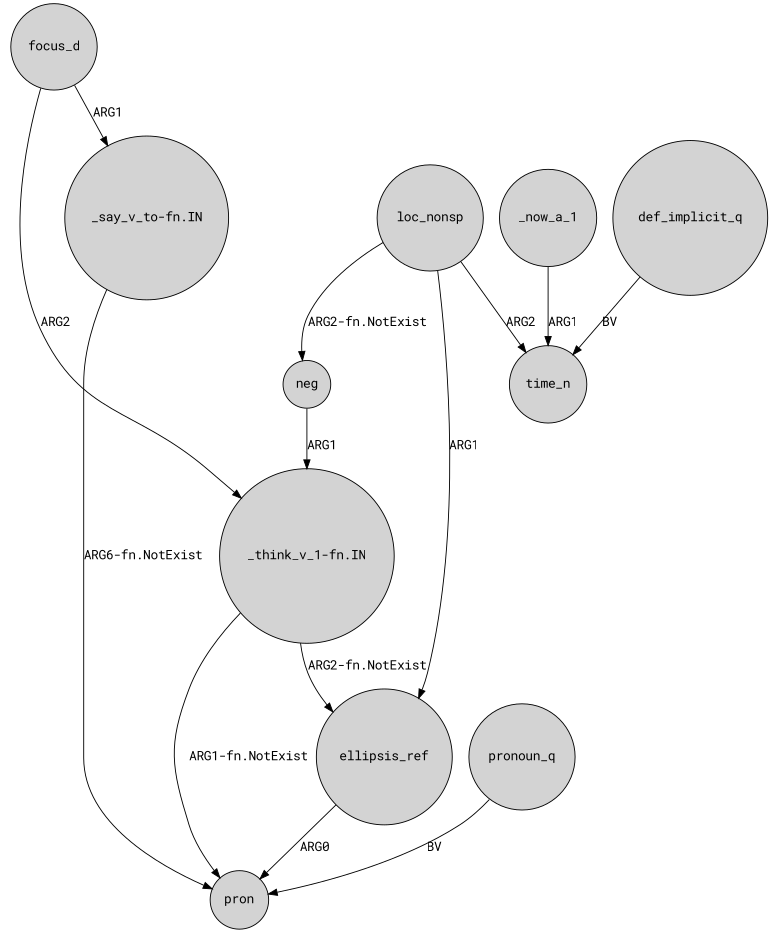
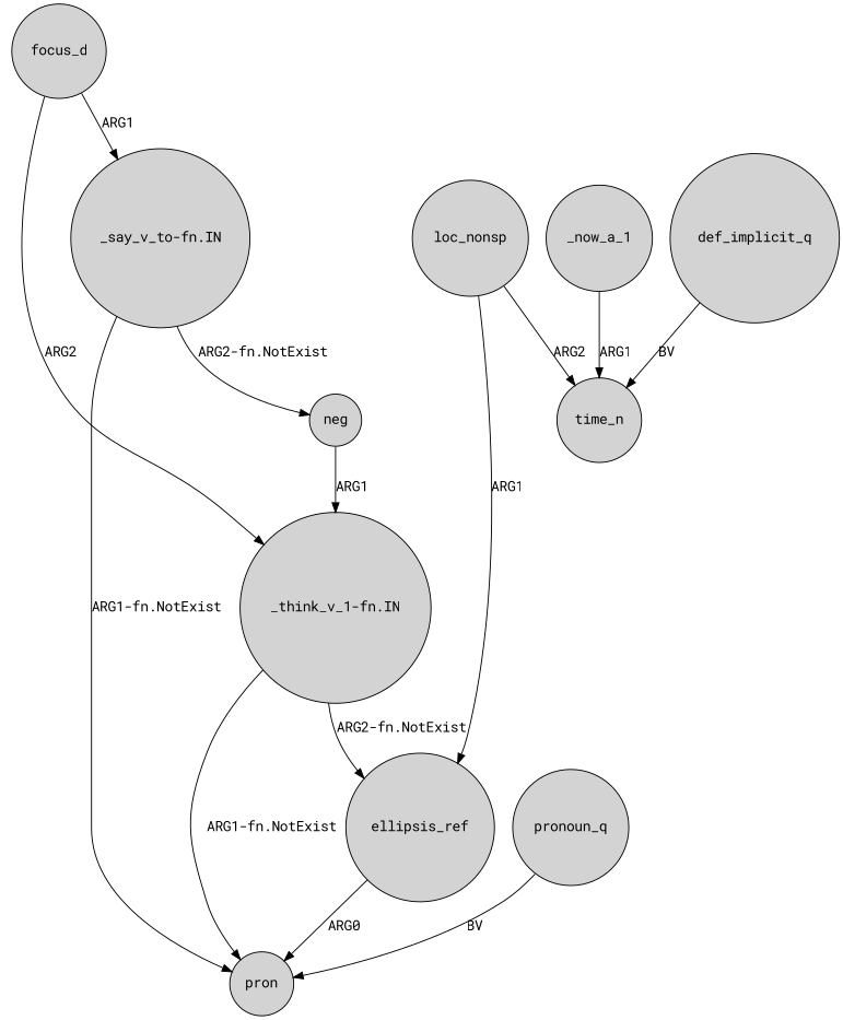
  digraph {
    fontname="Roboto Mono"
    node [fontname="Roboto Mono" shape=circle style=filled]
    edge [fontname="Roboto Mono"]
    ellipsis_ref
    pron
    loc_nonsp
    time_n
    "_say_v_to-fn.IN"
    neg
    "_think_v_1-fn.IN"
    focus_d
    def_implicit_q
    _now_a_1
    pronoun_q
    ellipsis_ref -> pron [label=ARG0]
    loc_nonsp -> ellipsis_ref [label=ARG1]
    loc_nonsp -> time_n [label=ARG2]
-   "_say_v_to-fn.IN" -> pron [label="ARG6-fn.NotExist"]
-   loc_nonsp -> neg [label="ARG2-fn.NotExist"]
+   "_say_v_to-fn.IN" -> pron [label="ARG1-fn.NotExist"]
+   "_say_v_to-fn.IN" -> neg [label="ARG2-fn.NotExist"]
    neg -> "_think_v_1-fn.IN" [label=ARG1]
    "_think_v_1-fn.IN" -> ellipsis_ref [label="ARG2-fn.NotExist"]
    "_think_v_1-fn.IN" -> pron [label="ARG1-fn.NotExist"]
    focus_d -> "_say_v_to-fn.IN" [label=ARG1]
    focus_d -> "_think_v_1-fn.IN" [label=ARG2]
    def_implicit_q -> time_n [label=BV]
    _now_a_1 -> time_n [label=ARG1]
    pronoun_q -> pron [label=BV]
  }
